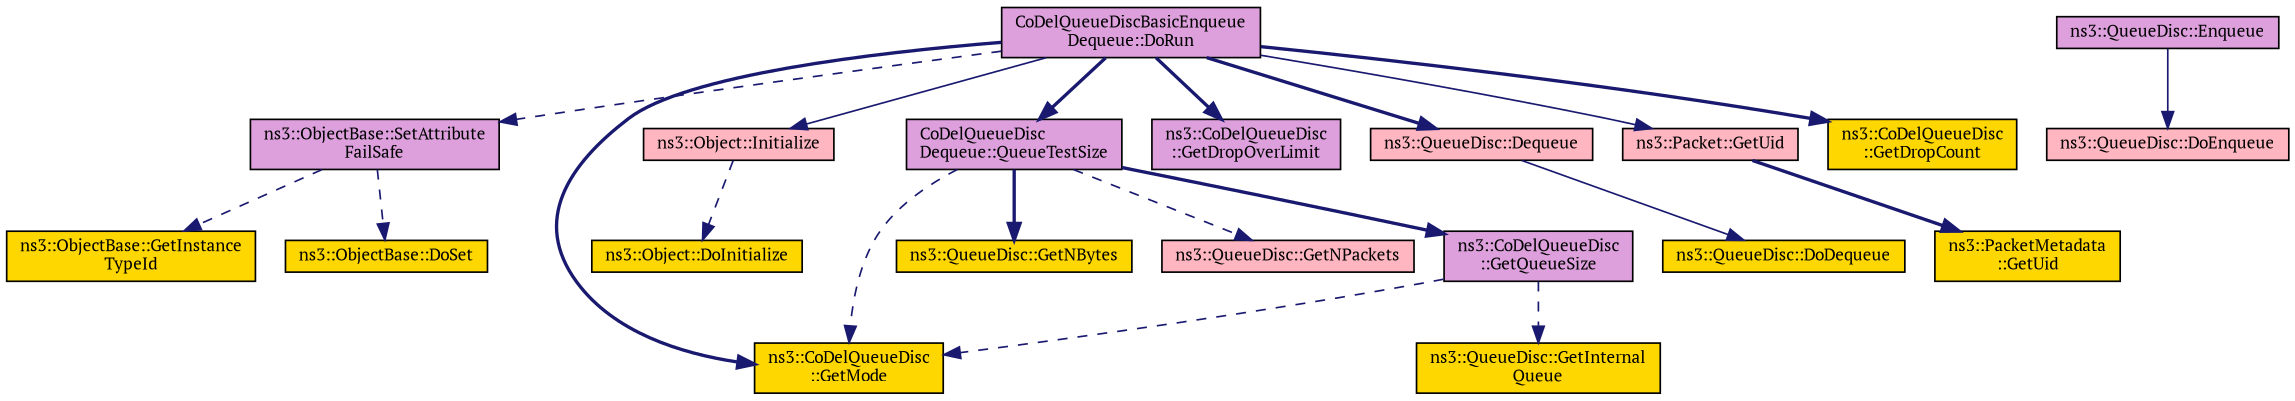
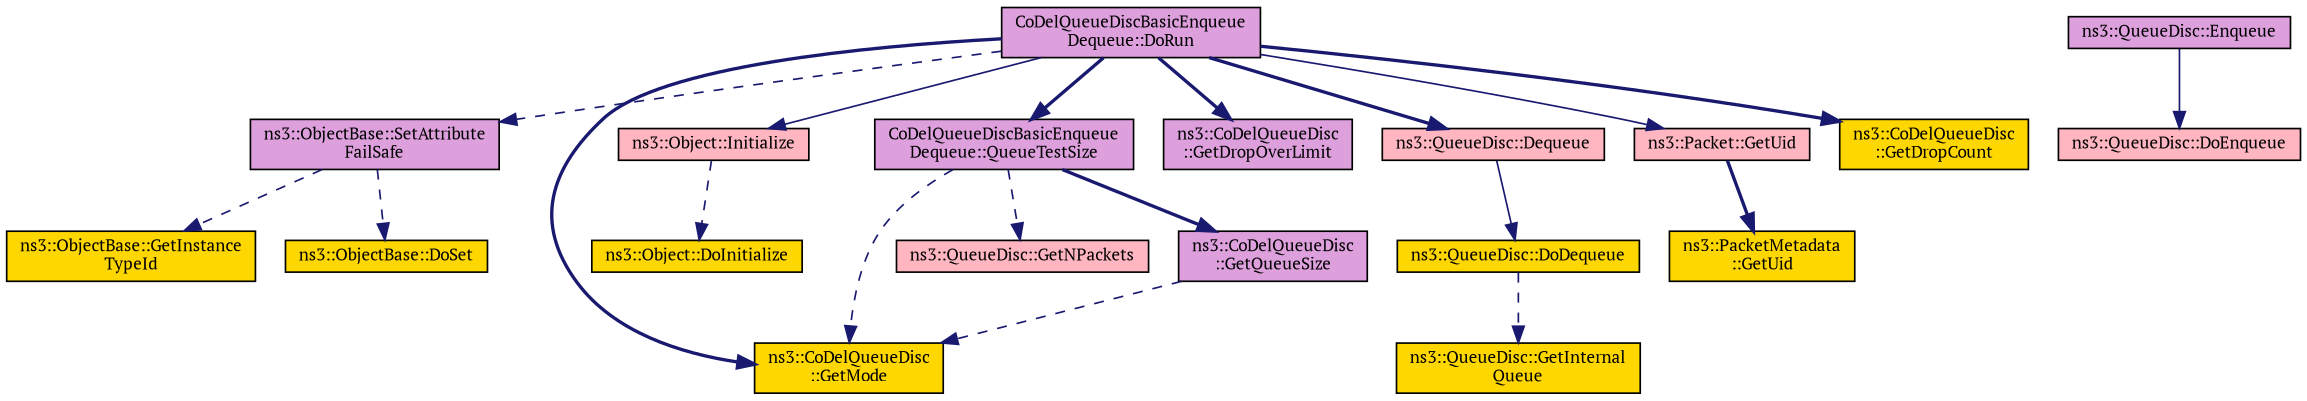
  digraph {
    fontname="PT Serif"
    rankdir=TB
    node [color=black fillcolor=gold fontname="PT Serif" fontsize=10 shape=record style=filled]
    edge [color=midnightblue fontname="PT Serif" fontsize=10 labelfontname=Helvetica labelfontsize=10 style=dashed]
    n1 [fillcolor=plum fontcolor=black height=0.2 label="CoDelQueueDiscBasicEnqueue\lDequeue::DoRun" width=0.4]
    n2 [fillcolor=plum height=0.2 label="ns3::ObjectBase::SetAttribute\lFailSafe" width=0.4]
    n3 [height=0.2 label="ns3::CoDelQueueDisc\l::GetMode" width=0.4]
    n4 [fillcolor=lightpink height=0.2 label="ns3::Object::Initialize" width=0.4]
-   n5 [fillcolor=plum height=0.2 label="CoDelQueueDisc\lDequeue::QueueTestSize" width=0.4]
+   n5 [fillcolor=plum height=0.2 label="CoDelQueueDiscBasicEnqueue\lDequeue::QueueTestSize" width=0.4]
    n6 [fillcolor=plum height=0.2 label="ns3::CoDelQueueDisc\l::GetDropOverLimit" width=0.4]
    n7 [fillcolor=lightpink height=0.2 label="ns3::QueueDisc::Dequeue" width=0.4]
    n8 [fillcolor=lightpink height=0.2 label="ns3::Packet::GetUid" width=0.4]
    n9 [height=0.2 label="ns3::CoDelQueueDisc\l::GetDropCount" width=0.4]
    n10 [height=0.2 label="ns3::ObjectBase::GetInstance\lTypeId" width=0.4]
    n11 [height=0.2 label="ns3::ObjectBase::DoSet" width=0.4]
    n12 [height=0.2 label="ns3::Object::DoInitialize" width=0.4]
-   n13 [height=0.2 label="ns3::QueueDisc::GetNBytes" width=0.4]
    n14 [fillcolor=lightpink height=0.2 label="ns3::QueueDisc::GetNPackets" width=0.4]
    n15 [fillcolor=plum height=0.2 label="ns3::CoDelQueueDisc\l::GetQueueSize" width=0.4]
    n16 [fillcolor=plum height=0.2 label="ns3::QueueDisc::Enqueue" width=0.4]
    n17 [fillcolor=lightpink height=0.2 label="ns3::QueueDisc::DoEnqueue" width=0.4]
    n18 [height=0.2 label="ns3::QueueDisc::DoDequeue" width=0.4]
    n19 [height=0.2 label="ns3::PacketMetadata\l::GetUid" width=0.4]
    n20 [height=0.2 label="ns3::QueueDisc::GetInternal\lQueue" width=0.4]
    n1 -> n2
    n1 -> n3 [style=bold]
    n1 -> n4 [style=solid]
    n1 -> n5 [style=bold]
    n1 -> n6 [style=bold]
    n1 -> n7 [style=bold]
    n1 -> n8 [style=solid]
    n1 -> n9 [style=bold]
    n2 -> n10
    n2 -> n11
    n4 -> n12
    n5 -> n3
-   n5 -> n13 [style=bold]
    n5 -> n14
    n5 -> n15 [style=bold]
    n7 -> n18 [style=solid]
    n8 -> n19 [style=bold]
    n15 -> n3
-   n15 -> n20
+   n18 -> n20
    n16 -> n17 [style=solid]
  }
